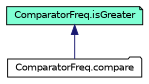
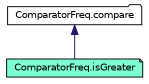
  digraph {
    rankdir=TB
    fontname="DejaVu Sans"
    node [color=black fontname="DejaVu Sans" fontsize=10 style=filled]
    n1 [fillcolor=aquamarine fontcolor=black height=0.2 label="ComparatorFreq.isGreater" shape=note width=0.4]
    n2 [fillcolor=white height=0.2 label="ComparatorFreq.compare" shape=folder width=0.4]
-   n1 -> n2 [color=midnightblue dir=back fontname="DejaVu Sans" fontsize=10 labelfontname=Helvetica labelfontsize=10 style=solid]
+   n2 -> n1 [color=midnightblue dir=back fontname="DejaVu Sans" fontsize=10 labelfontname=Helvetica labelfontsize=10 style=solid]
  }
